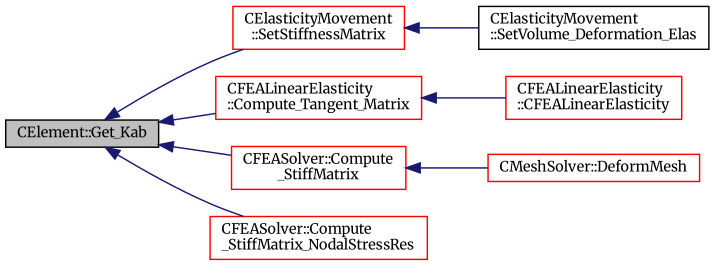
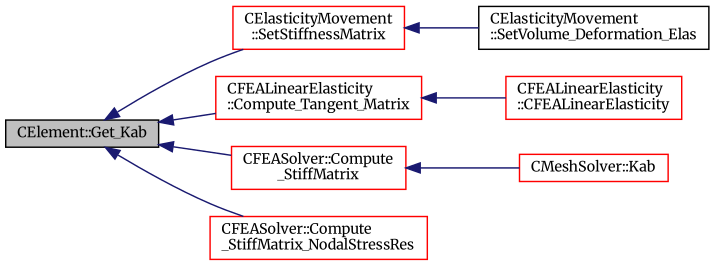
  digraph {
    fontname=Merriweather
    rankdir=LR
    node [color=red fillcolor=white fontname=Merriweather fontsize=10 shape=record style=filled]
    edge [color=midnightblue dir=back fontname=Merriweather fontsize=10 labelfontname=Helvetica labelfontsize=10 style=solid]
    n1 [color=black fillcolor=grey75 fontcolor=black height=0.2 label="CElement::Get_Kab" width=0.4]
    n2 [height=0.2 label="CElasticityMovement\l::SetStiffnessMatrix" width=0.4]
    n3 [height=0.2 label="CFEALinearElasticity\l::Compute_Tangent_Matrix" width=0.4]
    n4 [height=0.2 label="CFEASolver::Compute\l_StiffMatrix" width=0.4]
    n5 [height=0.2 label="CFEASolver::Compute\l_StiffMatrix_NodalStressRes" width=0.4]
    n6 [color=black height=0.2 label="CElasticityMovement\l::SetVolume_Deformation_Elas" width=0.4]
    n7 [height=0.2 label="CFEALinearElasticity\l::CFEALinearElasticity" width=0.4]
-   n8 [height=0.2 label="CMeshSolver::DeformMesh" width=0.4]
+   n8 [height=0.2 label="CMeshSolver::Kab" width=0.4]
    n1 -> n2
    n1 -> n3
    n1 -> n4
    n1 -> n5
    n2 -> n6
    n3 -> n7
    n4 -> n8
  }
